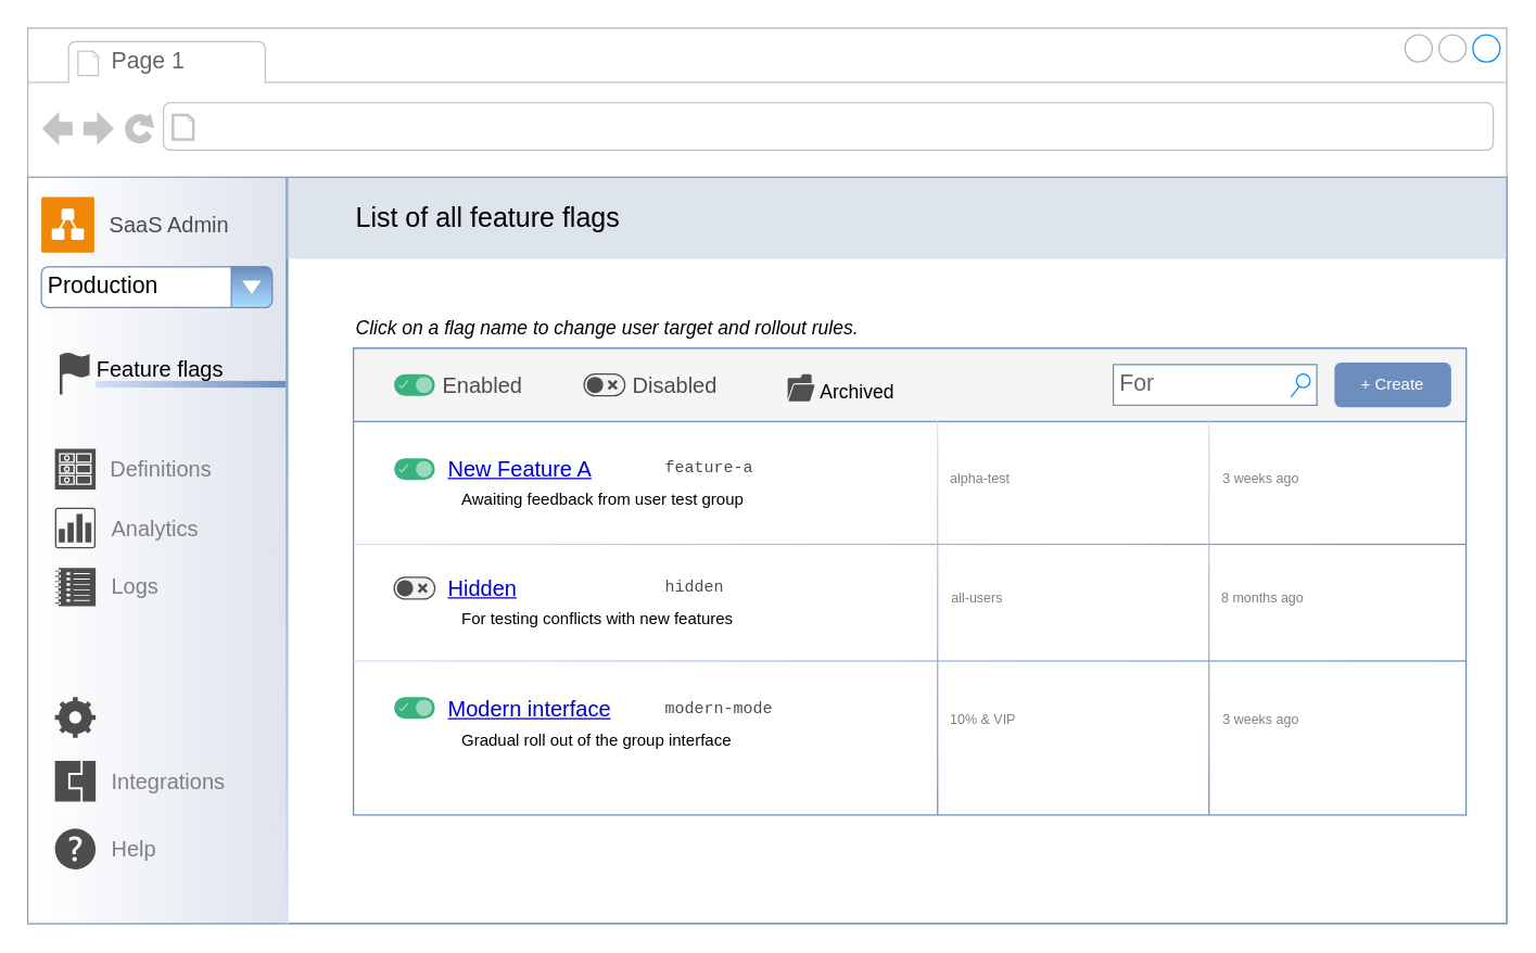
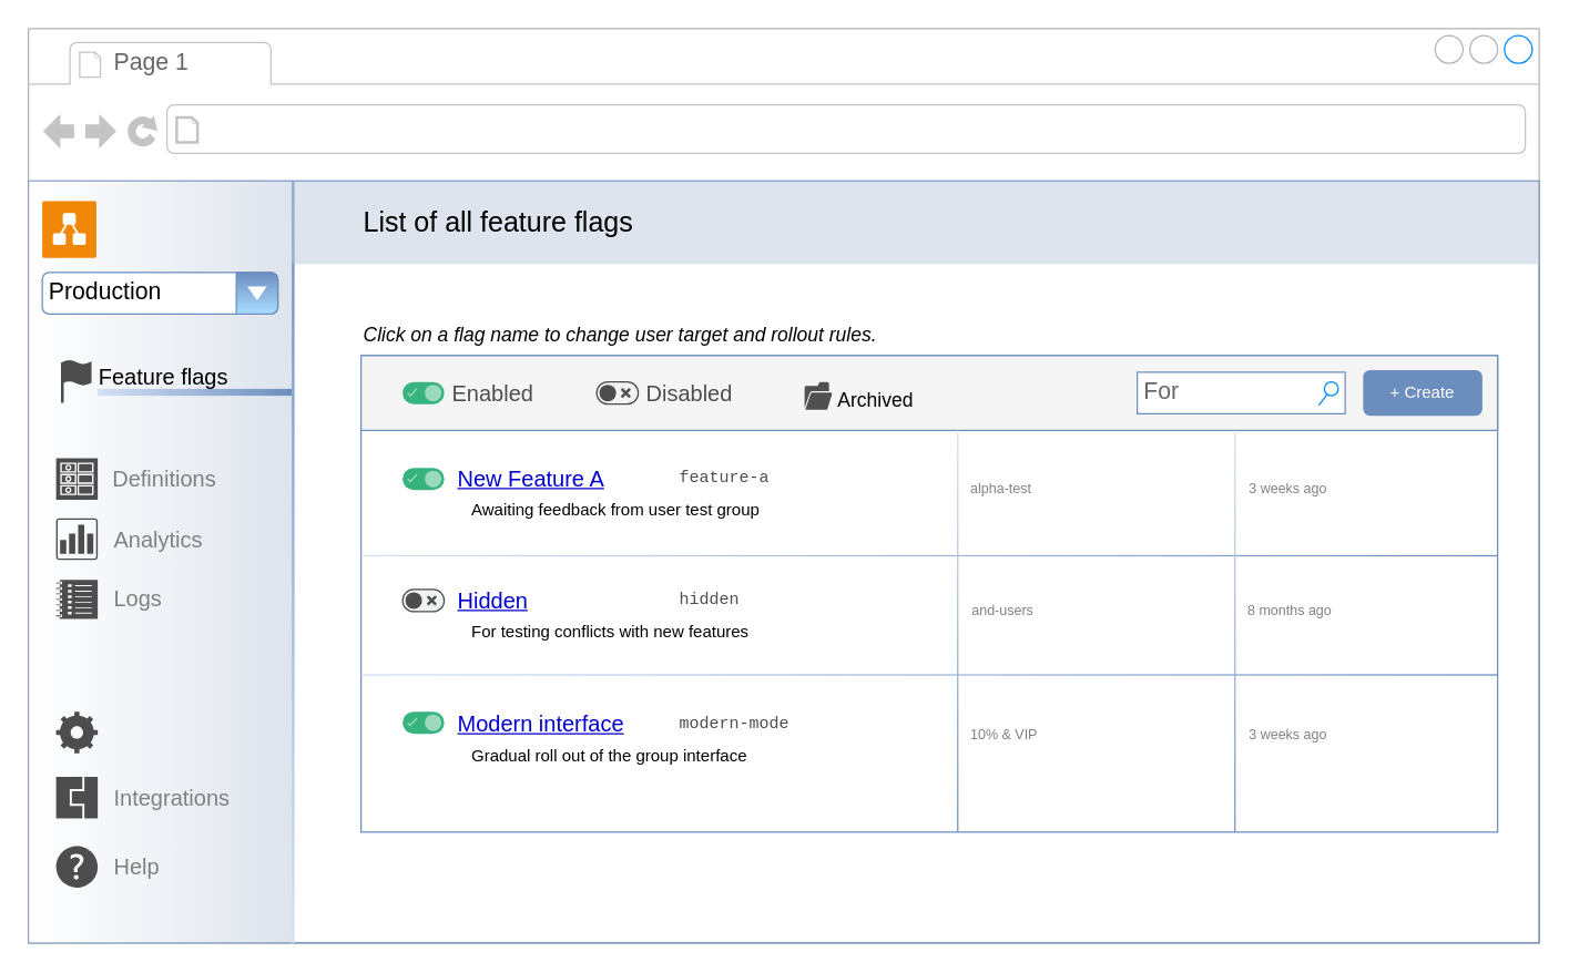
  <mxCell id="0" />
  <mxCell id="1" parent="0" />
  <mxCell id="2" value="" style="strokeWidth=1;shadow=0;dashed=0;align=center;html=1;shape=mxgraph.mockup.containers.browserWindow;rSize=0;strokeColor=#B3B3B3;strokeColor2=#008cff;strokeColor3=#c4c4c4;mainText=,;recursiveResize=0;fontSize=16;" parent="1" vertex="1"><mxGeometry x="20" y="20" width="1090" height="660" as="geometry" /></mxCell>
  <mxCell id="3" value="Page 1" style="strokeWidth=1;shadow=0;dashed=0;align=center;html=1;shape=mxgraph.mockup.containers.anchor;fontSize=17;fontColor=#666666;align=left;whiteSpace=wrap;" parent="2" vertex="1"><mxGeometry x="60" y="12" width="110" height="26" as="geometry" /></mxCell>
  <mxCell id="4" value="" style="strokeWidth=1;shadow=0;dashed=0;align=center;html=1;shape=mxgraph.mockup.containers.anchor;rSize=0;fontSize=17;fontColor=#666666;align=left;" parent="2" vertex="1"><mxGeometry x="130" y="60" width="250" height="26" as="geometry" /></mxCell>
  <mxCell id="5" value="" style="rounded=0;whiteSpace=wrap;html=1;fontSize=16;fillColor=none;strokeColor=#6c8ebf;" parent="2" vertex="1"><mxGeometry y="110" width="1090" height="550" as="geometry" /></mxCell>
  <mxCell id="6" value="" style="rounded=0;whiteSpace=wrap;html=1;fontSize=16;gradientColor=#FFFFFF;gradientDirection=west;fillColor=#BEC9DB;strokeColor=none;opacity=50;" parent="2" vertex="1"><mxGeometry y="110" width="190" height="550" as="geometry" /></mxCell>
- <mxCell id="7" value="SaaS Admin" style="text;html=1;strokeColor=none;fillColor=none;align=center;verticalAlign=middle;whiteSpace=wrap;rounded=0;fontSize=16;fontColor=#4D4D4D;" parent="2" vertex="1"><mxGeometry x="49" y="130" width="111" height="30" as="geometry" /></mxCell>
  <mxCell id="8" value="" style="dashed=0;outlineConnect=0;html=1;align=center;labelPosition=center;verticalLabelPosition=bottom;verticalAlign=top;shape=mxgraph.weblogos.drawio4;fillColor=#1A5BA3;fontSize=15;fontColor=#1A5BA3;fontStyle=1" parent="2" vertex="1"><mxGeometry x="10" y="124.45" width="39" height="41.1" as="geometry" /></mxCell>
  <mxCell id="9" value="Production" style="strokeWidth=1;shadow=0;dashed=0;align=center;html=1;shape=mxgraph.mockup.forms.comboBox;strokeColor=#6C8EBF;fillColor=#6C8EBF;align=left;fillColor2=#aaddff;mainText=;fontSize=17;spacingLeft=3;" parent="2" vertex="1"><mxGeometry x="10" y="176" width="170" height="30" as="geometry" /></mxCell>
  <mxCell id="10" value="" style="rounded=0;whiteSpace=wrap;html=1;fontSize=16;fillColor=#D4E1F5;strokeColor=none;gradientColor=#6C8EBF;gradientDirection=east;" parent="2" vertex="1"><mxGeometry x="50" y="260" width="140" height="5" as="geometry" /></mxCell>
  <mxCell id="11" value="" style="html=1;verticalLabelPosition=bottom;align=center;labelBackgroundColor=#ffffff;verticalAlign=top;strokeWidth=2;strokeColor=#4D4D4D;shadow=0;dashed=0;shape=mxgraph.ios7.icons.flag;fontSize=16;fillColor=#4D4D4D;" parent="2" vertex="1"><mxGeometry x="24.5" y="240" width="20" height="30" as="geometry" /></mxCell>
  <mxCell id="12" value="Feature flags" style="text;html=1;strokeColor=none;fillColor=none;align=left;verticalAlign=middle;whiteSpace=wrap;rounded=0;fontSize=16;" parent="2" vertex="1"><mxGeometry x="49" y="236" width="111" height="30" as="geometry" /></mxCell>
  <mxCell id="13" value="" style="html=1;verticalLabelPosition=bottom;align=center;labelBackgroundColor=#ffffff;verticalAlign=top;strokeWidth=2;strokeColor=none;shadow=0;dashed=0;shape=mxgraph.ios7.icons.settings;fontSize=16;fillColor=#4D4D4D;" parent="2" vertex="1"><mxGeometry x="20" y="493" width="30" height="30" as="geometry" /></mxCell>
  <mxCell id="14" value="" style="sketch=0;pointerEvents=1;shadow=0;dashed=0;html=1;strokeColor=none;fillColor=#4D4D4D;labelPosition=center;verticalLabelPosition=bottom;verticalAlign=top;outlineConnect=0;align=center;shape=mxgraph.office.concepts.help;fontSize=16;" parent="2" vertex="1"><mxGeometry x="20" y="590" width="30" height="30" as="geometry" /></mxCell>
  <mxCell id="15" value="Help" style="text;html=1;strokeColor=none;fillColor=none;align=left;verticalAlign=middle;whiteSpace=wrap;rounded=0;fontSize=16;fontColor=#808080;" parent="2" vertex="1"><mxGeometry x="60" y="590" width="111" height="30" as="geometry" /></mxCell>
  <mxCell id="16" value="" style="sketch=0;pointerEvents=1;shadow=0;dashed=0;html=1;strokeColor=none;fillColor=#4D4D4D;labelPosition=center;verticalLabelPosition=bottom;verticalAlign=top;outlineConnect=0;align=center;shape=mxgraph.office.concepts.integration;fontSize=16;" parent="2" vertex="1"><mxGeometry x="20" y="540" width="30" height="30" as="geometry" /></mxCell>
  <mxCell id="17" value="Integrations" style="text;html=1;strokeColor=none;fillColor=none;align=left;verticalAlign=middle;whiteSpace=wrap;rounded=0;fontSize=16;fontColor=#808080;" parent="2" vertex="1"><mxGeometry x="60" y="540" width="111" height="30" as="geometry" /></mxCell>
  <mxCell id="18" value="" style="sketch=0;pointerEvents=1;shadow=0;dashed=0;html=1;strokeColor=none;fillColor=#4D4D4D;aspect=fixed;labelPosition=center;verticalLabelPosition=bottom;verticalAlign=top;align=center;outlineConnect=0;shape=mxgraph.vvd.vrealize_log_insight;fontSize=16;" parent="2" vertex="1"><mxGeometry x="20" y="353.5" width="30" height="30" as="geometry" /></mxCell>
  <mxCell id="19" value="Analytics" style="text;html=1;strokeColor=none;fillColor=none;align=left;verticalAlign=middle;whiteSpace=wrap;rounded=0;fontSize=16;fontColor=#808080;" parent="2" vertex="1"><mxGeometry x="60" y="353.5" width="111" height="30" as="geometry" /></mxCell>
  <mxCell id="20" value="" style="sketch=0;outlineConnect=0;fontColor=#232F3E;gradientColor=none;strokeColor=#FFFFFF;fillColor=#4D4D4D;dashed=0;verticalLabelPosition=bottom;verticalAlign=top;align=center;html=1;fontSize=12;fontStyle=0;aspect=fixed;shape=mxgraph.aws4.resourceIcon;resIcon=mxgraph.aws4.attributes;" parent="2" vertex="1"><mxGeometry x="20" y="310" width="30" height="30" as="geometry" /></mxCell>
  <mxCell id="21" value="Definitions" style="text;html=1;strokeColor=none;fillColor=none;align=left;verticalAlign=middle;whiteSpace=wrap;rounded=0;fontSize=16;fontColor=#808080;" parent="2" vertex="1"><mxGeometry x="59" y="310" width="111" height="30" as="geometry" /></mxCell>
  <mxCell id="22" value="" style="sketch=0;pointerEvents=1;shadow=0;dashed=0;html=1;strokeColor=none;labelPosition=center;verticalLabelPosition=bottom;verticalAlign=top;align=center;fillColor=#4D4D4D;shape=mxgraph.mscae.oms.log_management;fontSize=16;" parent="2" vertex="1"><mxGeometry x="20" y="397.84" width="30" height="28.33" as="geometry" /></mxCell>
  <mxCell id="23" value="Logs" style="text;html=1;strokeColor=none;fillColor=none;align=left;verticalAlign=middle;whiteSpace=wrap;rounded=0;fontSize=16;fontColor=#808080;" parent="2" vertex="1"><mxGeometry x="60" y="396.17" width="111" height="30" as="geometry" /></mxCell>
  <mxCell id="24" value="" style="rounded=0;whiteSpace=wrap;html=1;fontSize=16;fillColor=#D4E1F5;strokeColor=none;gradientColor=#6C8EBF;gradientDirection=east;direction=south;flipV=1;" parent="2" vertex="1"><mxGeometry x="190" y="110" width="2" height="550" as="geometry" /></mxCell>
  <mxCell id="25" value="" style="rounded=0;whiteSpace=wrap;html=1;fontSize=16;gradientColor=none;fillColor=#BEC9DB;opacity=50;strokeColor=none;" parent="2" vertex="1"><mxGeometry x="190" y="110" width="900" height="60" as="geometry" /></mxCell>
  <mxCell id="26" value="List of all feature flags" style="text;html=1;strokeColor=none;fillColor=none;align=left;verticalAlign=middle;whiteSpace=wrap;rounded=0;fontSize=20;fontStyle=0" parent="2" vertex="1"><mxGeometry x="240" y="124.45" width="320" height="30" as="geometry" /></mxCell>
  <mxCell id="27" value="Click on a flag name to change user target and rollout rules." style="text;html=1;strokeColor=none;fillColor=none;align=left;verticalAlign=middle;whiteSpace=wrap;rounded=0;fontSize=14;fontStyle=2" parent="2" vertex="1"><mxGeometry x="240" y="206" width="570" height="30" as="geometry" /></mxCell>
  <mxCell id="28" value="" style="rounded=0;whiteSpace=wrap;html=1;fontSize=16;fillColor=none;strokeColor=#6c8ebf;" parent="2" vertex="1"><mxGeometry x="240" y="236" width="820" height="344" as="geometry" /></mxCell>
  <mxCell id="29" value="" style="rounded=0;whiteSpace=wrap;html=1;fontSize=16;fillColor=#f5f5f5;fontColor=#333333;strokeColor=#6C8EBF;" parent="2" vertex="1"><mxGeometry x="240" y="236" width="820" height="54" as="geometry" /></mxCell>
  <mxCell id="30" value="Enabled" style="fillColor=#36B37E;strokeColor=none;rounded=1;arcSize=50;sketch=0;hachureGap=4;pointerEvents=0;fontFamily=Helvetica;fontSize=16;labelPosition=right;verticalLabelPosition=middle;align=left;verticalAlign=middle;fontColor=#4D4D4D;spacingBottom=2;spacingRight=0;spacing=6;" parent="2" vertex="1"><mxGeometry x="270" y="255" width="30" height="16" as="geometry" /></mxCell>
  <mxCell id="31" value="" style="shape=ellipse;strokeColor=none;fillColor=#9AD9BE;sketch=0;hachureGap=4;pointerEvents=0;fontFamily=Architects Daughter;fontSource=https%3A%2F%2Ffonts.googleapis.com%2Fcss%3Ffamily%3DArchitects%2BDaughter;fontSize=20;" parent="30" vertex="1"><mxGeometry x="1" y="0.5" width="12" height="12" relative="1" as="geometry"><mxPoint x="-14" y="-6" as="offset" /></mxGeometry></mxCell>
  <mxCell id="32" value="" style="html=1;shadow=0;dashed=0;shape=mxgraph.atlassian.check;strokeColor=#9AD9BE;sketch=1;hachureGap=4;pointerEvents=0;fontFamily=Architects Daughter;fontSource=https%3A%2F%2Ffonts.googleapis.com%2Fcss%3Ffamily%3DArchitects%2BDaughter;fontSize=20;" parent="30" vertex="1"><mxGeometry y="0.5" width="6" height="5" relative="1" as="geometry"><mxPoint x="4" y="-3" as="offset" /></mxGeometry></mxCell>
  <mxCell id="33" value="Archived" style="html=1;verticalLabelPosition=middle;align=center;labelBackgroundColor=none;verticalAlign=top;strokeWidth=2;strokeColor=none;shadow=0;dashed=0;shape=mxgraph.office.concepts.folder_open;fontSize=14;fillColor=#505050;aspect=fixed;labelPosition=right;sketch=0;spacing=0;spacingRight=-41;" parent="2" vertex="1"><mxGeometry x="560" y="255" width="20" height="20" as="geometry" /></mxCell>
  <mxCell id="34" value="For" style="strokeWidth=1;shadow=0;dashed=0;align=center;html=1;shape=mxgraph.mockup.forms.searchBox;strokeColor=#6C8EBF;mainText=;strokeColor2=#008cff;fontColor=#666666;fontSize=17;align=left;spacingLeft=3;whiteSpace=wrap;" parent="2" vertex="1"><mxGeometry x="800" y="248" width="150" height="30" as="geometry" /></mxCell>
  <mxCell id="35" value="+ Create" style="rounded=1;fillColor=#6C8EBF;strokeColor=none;html=1;whiteSpace=wrap;fontColor=#ffffff;align=center;verticalAlign=middle;fontStyle=0;fontSize=12;sketch=0;" parent="2" vertex="1"><mxGeometry x="963" y="246.5" width="86" height="33" as="geometry" /></mxCell>
  <mxCell id="36" value="" style="fillColor=#36B37E;strokeColor=none;rounded=1;arcSize=50;sketch=0;hachureGap=4;pointerEvents=0;fontFamily=Helvetica;fontSize=16;labelPosition=right;verticalLabelPosition=middle;align=left;verticalAlign=middle;fontColor=#4D4D4D;spacingBottom=2;spacingRight=0;spacing=6;" parent="2" vertex="1"><mxGeometry x="270" y="317" width="30" height="16" as="geometry" /></mxCell>
  <mxCell id="37" value="" style="shape=ellipse;strokeColor=none;fillColor=#9AD9BE;sketch=0;hachureGap=4;pointerEvents=0;fontFamily=Architects Daughter;fontSource=https%3A%2F%2Ffonts.googleapis.com%2Fcss%3Ffamily%3DArchitects%2BDaughter;fontSize=20;" parent="36" vertex="1"><mxGeometry x="1" y="0.5" width="12" height="12" relative="1" as="geometry"><mxPoint x="-14" y="-6" as="offset" /></mxGeometry></mxCell>
  <mxCell id="38" value="" style="html=1;shadow=0;dashed=0;shape=mxgraph.atlassian.check;strokeColor=#9AD9BE;sketch=1;hachureGap=4;pointerEvents=0;fontFamily=Architects Daughter;fontSource=https%3A%2F%2Ffonts.googleapis.com%2Fcss%3Ffamily%3DArchitects%2BDaughter;fontSize=20;" parent="36" vertex="1"><mxGeometry y="0.5" width="6" height="5" relative="1" as="geometry"><mxPoint x="4" y="-3" as="offset" /></mxGeometry></mxCell>
  <mxCell id="39" value="" style="fillColor=#F1F2F4;strokeColor=#4D4D4D;rounded=1;arcSize=50;sketch=0;hachureGap=4;pointerEvents=0;fontFamily=Helvetica;fontSize=16;fontColor=#4D4D4D;labelPosition=right;verticalLabelPosition=middle;align=left;verticalAlign=middle;spacingBottom=2;spacing=6;" parent="2" vertex="1"><mxGeometry x="270" y="404.84" width="30" height="16" as="geometry" /></mxCell>
  <mxCell id="40" value="" style="shape=ellipse;strokeColor=none;fillColor=#4D4D4D;sketch=0;hachureGap=4;pointerEvents=0;fontFamily=Architects Daughter;fontSource=https%3A%2F%2Ffonts.googleapis.com%2Fcss%3Ffamily%3DArchitects%2BDaughter;fontSize=20;aspect=fixed;" parent="39" vertex="1"><mxGeometry y="0.5" width="12" height="12" relative="1" as="geometry"><mxPoint x="2" y="-6" as="offset" /></mxGeometry></mxCell>
  <mxCell id="41" value="" style="html=1;shadow=0;dashed=0;shape=mxgraph.atlassian.x;strokeColor=#4D4D4D;strokeWidth=2;sketch=0;hachureGap=4;pointerEvents=0;fontFamily=Architects Daughter;fontSource=https%3A%2F%2Ffonts.googleapis.com%2Fcss%3Ffamily%3DArchitects%2BDaughter;fontSize=20;" parent="39" vertex="1"><mxGeometry x="1" y="0.5" width="6" height="6" relative="1" as="geometry"><mxPoint x="-12" y="-3" as="offset" /></mxGeometry></mxCell>
  <mxCell id="42" value="" style="rounded=0;whiteSpace=wrap;html=1;fontSize=16;fillColor=#D4E1F5;strokeColor=none;gradientColor=#6C8EBF;gradientDirection=east;" parent="2" vertex="1"><mxGeometry x="240" y="380" width="820" height="1" as="geometry" /></mxCell>
  <mxCell id="43" value="New Feature A" style="text;html=1;strokeColor=none;fillColor=none;align=left;verticalAlign=middle;whiteSpace=wrap;rounded=0;fontSize=16;fontStyle=4;fontColor=#0000CC;spacing=10;" parent="2" vertex="1"><mxGeometry x="300" y="310" width="140" height="30" as="geometry" /></mxCell>
  <mxCell id="44" value="feature-a" style="text;html=1;strokeColor=none;fillColor=none;align=left;verticalAlign=middle;whiteSpace=wrap;rounded=0;fontSize=12;fontFamily=Courier New;fontColor=#4D4D4D;spacing=10;" parent="2" vertex="1"><mxGeometry x="460" y="310" width="90" height="30" as="geometry" /></mxCell>
  <mxCell id="45" value="alpha-test" style="text;html=1;strokeColor=none;fillColor=none;align=left;verticalAlign=middle;whiteSpace=wrap;rounded=0;fontSize=10;fontColor=#808080;spacing=10;" parent="2" vertex="1"><mxGeometry x="670" y="317" width="180" height="30" as="geometry" /></mxCell>
  <mxCell id="46" value="Awaiting feedback from user test group" style="text;html=1;strokeColor=none;fillColor=none;align=left;verticalAlign=middle;whiteSpace=wrap;rounded=0;fontSize=12;spacing=10;" parent="2" vertex="1"><mxGeometry x="310" y="333" width="410" height="30" as="geometry" /></mxCell>
  <mxCell id="47" value="3 weeks ago" style="text;html=1;strokeColor=none;fillColor=none;align=left;verticalAlign=middle;whiteSpace=wrap;rounded=0;fontSize=10;fontColor=#808080;spacing=10;" parent="2" vertex="1"><mxGeometry x="871" y="317" width="170" height="30" as="geometry" /></mxCell>
  <mxCell id="48" value="" style="rounded=0;whiteSpace=wrap;html=1;fontSize=16;fillColor=#D4E1F5;strokeColor=none;gradientColor=#6C8EBF;gradientDirection=east;direction=south;" parent="2" vertex="1"><mxGeometry x="670" y="290" width="1" height="290" as="geometry" /></mxCell>
  <mxCell id="49" value="" style="rounded=0;whiteSpace=wrap;html=1;fontSize=16;fillColor=#D4E1F5;strokeColor=none;gradientColor=#6C8EBF;gradientDirection=east;direction=south;" parent="2" vertex="1"><mxGeometry x="870" y="290" width="1" height="290" as="geometry" /></mxCell>
  <mxCell id="50" value="Hidden" style="text;html=1;strokeColor=none;fillColor=none;align=left;verticalAlign=middle;whiteSpace=wrap;rounded=0;fontSize=16;fontStyle=4;fontColor=#0000CC;spacing=10;" parent="2" vertex="1"><mxGeometry x="300" y="397.84" width="140" height="30" as="geometry" /></mxCell>
  <mxCell id="51" value="For testing conflicts with new features" style="text;html=1;strokeColor=none;fillColor=none;align=left;verticalAlign=middle;whiteSpace=wrap;rounded=0;fontSize=12;spacing=10;" parent="2" vertex="1"><mxGeometry x="310" y="420.84" width="410" height="30" as="geometry" /></mxCell>
  <mxCell id="52" value="hidden" style="text;html=1;strokeColor=none;fillColor=none;align=left;verticalAlign=middle;whiteSpace=wrap;rounded=0;fontSize=12;fontFamily=Courier New;fontColor=#4D4D4D;spacing=10;" parent="2" vertex="1"><mxGeometry x="460" y="397.84" width="90" height="30" as="geometry" /></mxCell>
- <mxCell id="53" value="all-users" style="text;html=1;strokeColor=none;fillColor=none;align=left;verticalAlign=middle;whiteSpace=wrap;rounded=0;fontSize=10;fontColor=#808080;spacing=10;" parent="2" vertex="1"><mxGeometry x="671" y="404.84" width="180" height="30" as="geometry" /></mxCell>
+ <mxCell id="53" value="and-users" style="text;html=1;strokeColor=none;fillColor=none;align=left;verticalAlign=middle;whiteSpace=wrap;rounded=0;fontSize=10;fontColor=#808080;spacing=10;" parent="2" vertex="1"><mxGeometry x="671" y="404.84" width="180" height="30" as="geometry" /></mxCell>
  <mxCell id="54" value="8 months ago" style="text;html=1;strokeColor=none;fillColor=none;align=left;verticalAlign=middle;whiteSpace=wrap;rounded=0;fontSize=10;fontColor=#808080;spacing=10;" parent="2" vertex="1"><mxGeometry x="870" y="404.84" width="170" height="30" as="geometry" /></mxCell>
  <mxCell id="55" value="" style="rounded=0;whiteSpace=wrap;html=1;fontSize=16;fillColor=#D4E1F5;strokeColor=none;gradientColor=#6C8EBF;gradientDirection=east;" parent="2" vertex="1"><mxGeometry x="240" y="466" width="820" height="1" as="geometry" /></mxCell>
  <mxCell id="56" value="" style="fillColor=#36B37E;strokeColor=none;rounded=1;arcSize=50;sketch=0;hachureGap=4;pointerEvents=0;fontFamily=Helvetica;fontSize=16;labelPosition=right;verticalLabelPosition=middle;align=left;verticalAlign=middle;fontColor=#4D4D4D;spacingBottom=2;spacingRight=0;spacing=6;" parent="2" vertex="1"><mxGeometry x="270" y="493" width="30" height="16" as="geometry" /></mxCell>
  <mxCell id="57" value="" style="shape=ellipse;strokeColor=none;fillColor=#9AD9BE;sketch=0;hachureGap=4;pointerEvents=0;fontFamily=Architects Daughter;fontSource=https%3A%2F%2Ffonts.googleapis.com%2Fcss%3Ffamily%3DArchitects%2BDaughter;fontSize=20;" parent="56" vertex="1"><mxGeometry x="1" y="0.5" width="12" height="12" relative="1" as="geometry"><mxPoint x="-14" y="-6" as="offset" /></mxGeometry></mxCell>
  <mxCell id="58" value="" style="html=1;shadow=0;dashed=0;shape=mxgraph.atlassian.check;strokeColor=#9AD9BE;sketch=1;hachureGap=4;pointerEvents=0;fontFamily=Architects Daughter;fontSource=https%3A%2F%2Ffonts.googleapis.com%2Fcss%3Ffamily%3DArchitects%2BDaughter;fontSize=20;" parent="56" vertex="1"><mxGeometry y="0.5" width="6" height="5" relative="1" as="geometry"><mxPoint x="4" y="-3" as="offset" /></mxGeometry></mxCell>
  <mxCell id="59" value="Modern interface" style="text;html=1;strokeColor=none;fillColor=none;align=left;verticalAlign=middle;whiteSpace=wrap;rounded=0;fontSize=16;fontStyle=4;fontColor=#0000CC;spacing=10;" parent="2" vertex="1"><mxGeometry x="300" y="487" width="140" height="30" as="geometry" /></mxCell>
  <mxCell id="60" value="modern-mode" style="text;html=1;strokeColor=none;fillColor=none;align=left;verticalAlign=middle;whiteSpace=wrap;rounded=0;fontSize=12;fontFamily=Courier New;fontColor=#4D4D4D;spacing=10;" parent="2" vertex="1"><mxGeometry x="460" y="487" width="110" height="30" as="geometry" /></mxCell>
  <mxCell id="61" value="10% &amp;amp; VIP" style="text;html=1;strokeColor=none;fillColor=none;align=left;verticalAlign=middle;whiteSpace=wrap;rounded=0;fontSize=10;fontColor=#808080;spacing=10;" parent="2" vertex="1"><mxGeometry x="670" y="494" width="180" height="30" as="geometry" /></mxCell>
  <mxCell id="62" value="Gradual roll out of the group interface" style="text;html=1;strokeColor=none;fillColor=none;align=left;verticalAlign=middle;whiteSpace=wrap;rounded=0;fontSize=12;spacing=10;" parent="2" vertex="1"><mxGeometry x="310" y="510" width="410" height="30" as="geometry" /></mxCell>
  <mxCell id="63" value="3 weeks ago" style="text;html=1;strokeColor=none;fillColor=none;align=left;verticalAlign=middle;whiteSpace=wrap;rounded=0;fontSize=10;fontColor=#808080;spacing=10;" parent="2" vertex="1"><mxGeometry x="871" y="494" width="170" height="30" as="geometry" /></mxCell>
  <mxCell id="64" value="Disabled" style="fillColor=#F1F2F4;strokeColor=#4D4D4D;rounded=1;arcSize=50;sketch=0;hachureGap=4;pointerEvents=0;fontFamily=Helvetica;fontSize=16;fontColor=#4D4D4D;labelPosition=right;verticalLabelPosition=middle;align=left;verticalAlign=middle;spacingBottom=2;spacing=6;" parent="2" vertex="1"><mxGeometry x="410" y="255" width="30" height="16" as="geometry" /></mxCell>
  <mxCell id="65" value="" style="shape=ellipse;strokeColor=none;fillColor=#4D4D4D;sketch=0;hachureGap=4;pointerEvents=0;fontFamily=Architects Daughter;fontSource=https%3A%2F%2Ffonts.googleapis.com%2Fcss%3Ffamily%3DArchitects%2BDaughter;fontSize=20;aspect=fixed;" parent="64" vertex="1"><mxGeometry y="0.5" width="12" height="12" relative="1" as="geometry"><mxPoint x="2" y="-6" as="offset" /></mxGeometry></mxCell>
  <mxCell id="66" value="" style="html=1;shadow=0;dashed=0;shape=mxgraph.atlassian.x;strokeColor=#4D4D4D;strokeWidth=2;sketch=0;hachureGap=4;pointerEvents=0;fontFamily=Architects Daughter;fontSource=https%3A%2F%2Ffonts.googleapis.com%2Fcss%3Ffamily%3DArchitects%2BDaughter;fontSize=20;" parent="64" vertex="1"><mxGeometry x="1" y="0.5" width="6" height="6" relative="1" as="geometry"><mxPoint x="-12" y="-3" as="offset" /></mxGeometry></mxCell>
